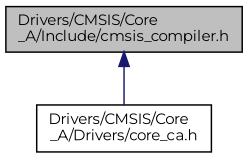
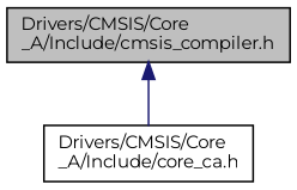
  digraph {
    fontname=Montserrat
    node [color=black fontname=Montserrat fontsize=10 shape=record style=filled]
    n1 [fillcolor=grey75 fontcolor=black height=0.2 label="Drivers/CMSIS/Core\l_A/Include/cmsis_compiler.h" width=0.4]
-   n2 [fillcolor=white height=0.2 label="Drivers/CMSIS/Core\l_A/Drivers/core_ca.h" width=0.4]
+   n2 [fillcolor=white height=0.2 label="Drivers/CMSIS/Core\l_A/Include/core_ca.h" width=0.4]
    n1 -> n2 [color=midnightblue dir=back fontname=Montserrat fontsize=10 labelfontname=Helvetica labelfontsize=10 style=solid]
  }
